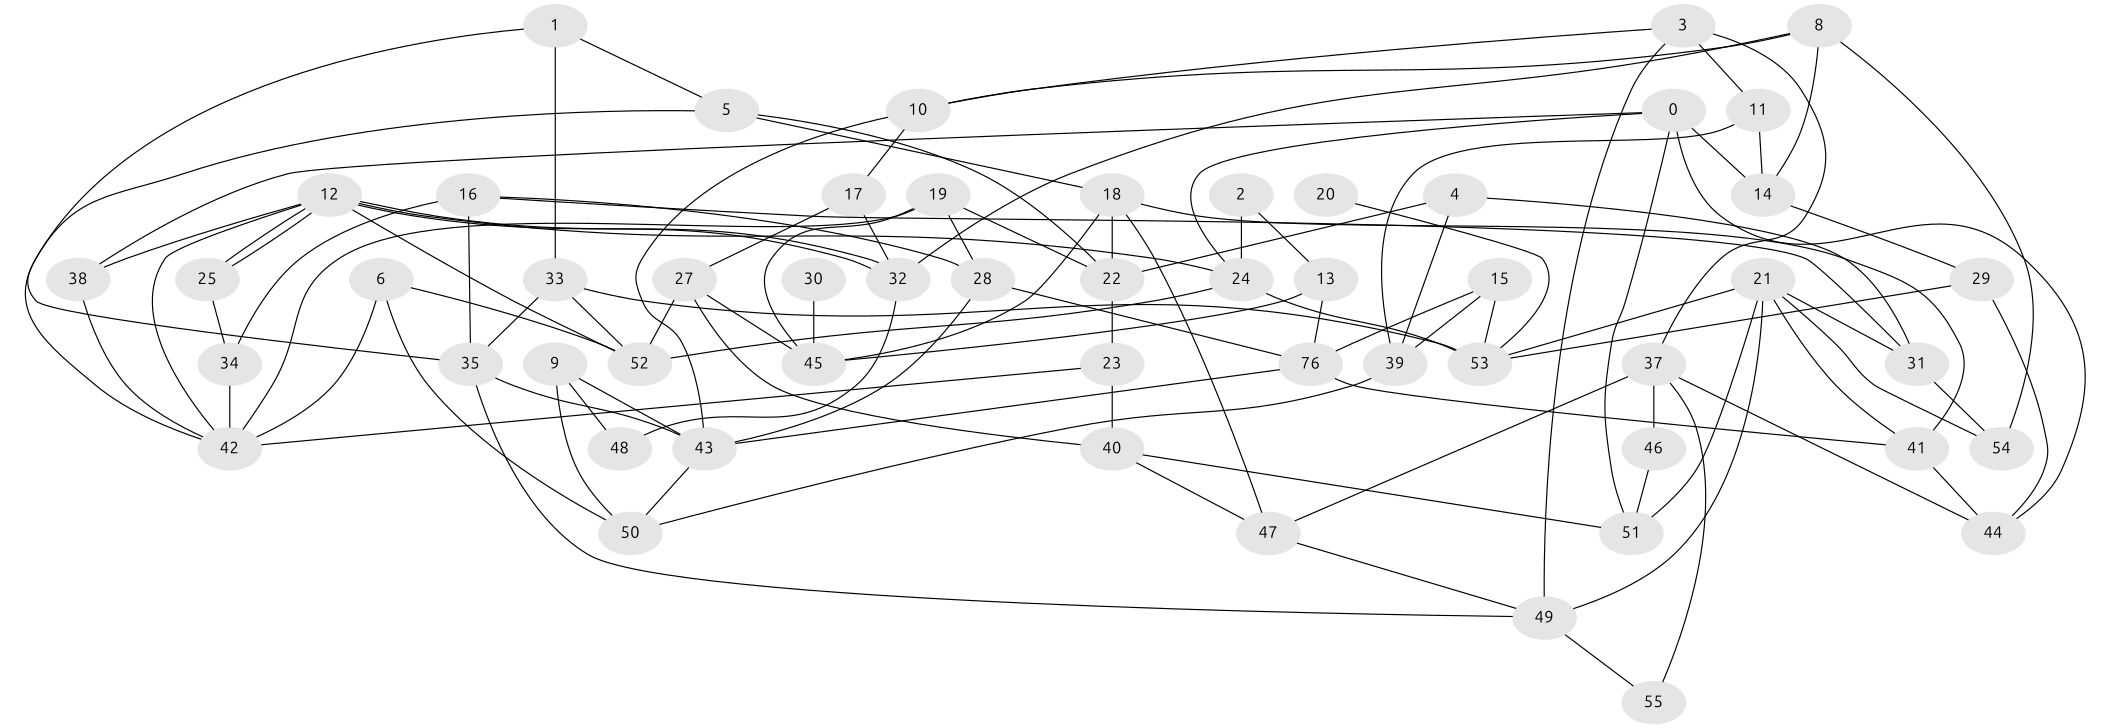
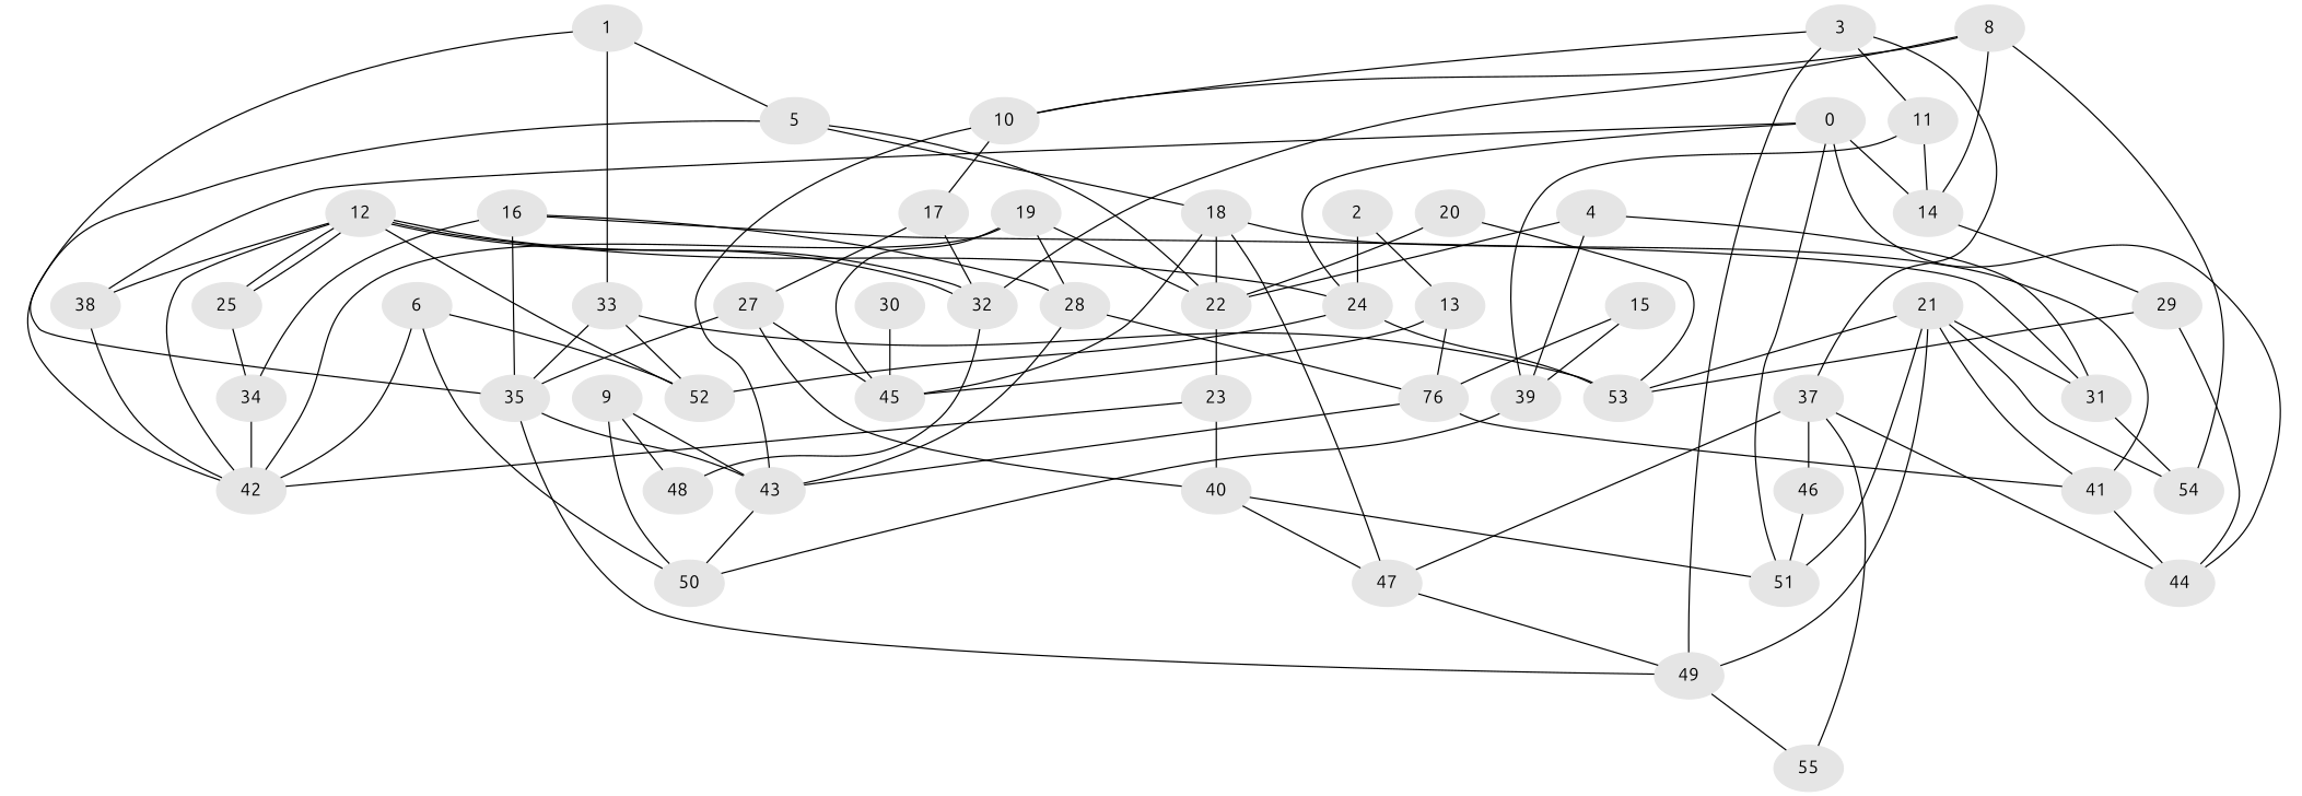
  graph {
    fontname=Ubuntu
    node [color=gray90 fontname=Ubuntu style=filled]
    edge [fontname=Ubuntu]
    1
    5
    33
    35
    22
    18
    42
    52
    53
    49
    43
    2
    13
    24
    n15 [label=76]
    45
    3
    10
    11
    37
    17
    39
    14
    44
    47
    46
    55
    4
    31
    23
    54
    50
    41
    6
    n35 [label=0]
    38
    51
    29
    8
    32
    48
    9
    27
    12
    25
    34
    15
    16
    28
    40
    19
    20
    21
    30
    1 -- 5
    1 -- 33
    1 -- 35
    5 -- 22
    5 -- 18
    5 -- 42
    33 -- 35
    33 -- 52
    33 -- 53
    35 -- 49
    35 -- 43
    22 -- 23
    18 -- 22
    18 -- 45
    18 -- 47
    18 -- 41
    49 -- 55
    43 -- 50
    2 -- 13
    2 -- 24
    13 -- n15
    13 -- 45
    24 -- 52
    24 -- 53
    n15 -- 43
    n15 -- 41
    3 -- 49
    3 -- 10
    3 -- 11
    3 -- 37
    10 -- 43
    10 -- 17
    11 -- 39
    11 -- 14
    37 -- 44
    37 -- 47
    37 -- 46
    37 -- 55
    17 -- 32
    17 -- 27
    39 -- 50
    14 -- 29
    47 -- 49
    46 -- 51
    4 -- 22
    4 -- 39
    4 -- 31
    31 -- 54
    23 -- 42
    23 -- 40
    41 -- 44
    6 -- 42
    6 -- 52
    6 -- 50
    n35 -- 24
    n35 -- 14
    n35 -- 44
    n35 -- 38
    n35 -- 51
    38 -- 42
    29 -- 53
    29 -- 44
    8 -- 10
    8 -- 14
    8 -- 54
    8 -- 32
    32 -- 48
    9 -- 43
    9 -- 50
    9 -- 48
-   27 -- 52
+   27 -- 35
    27 -- 45
    27 -- 40
    12 -- 42
    12 -- 52
    12 -- 24
    12 -- 38
    12 -- 32
    12 -- 32
    12 -- 25
    12 -- 25
    25 -- 34
    34 -- 42
-   15 -- 53
    15 -- n15
    15 -- 39
    16 -- 35
    16 -- 31
    16 -- 34
    16 -- 28
    28 -- 43
    28 -- n15
    40 -- 47
    40 -- 51
    19 -- 22
    19 -- 42
    19 -- 45
    19 -- 28
+   20 -- 22
    20 -- 53
    21 -- 53
    21 -- 49
    21 -- 31
    21 -- 54
    21 -- 41
    21 -- 51
    30 -- 45
  }
